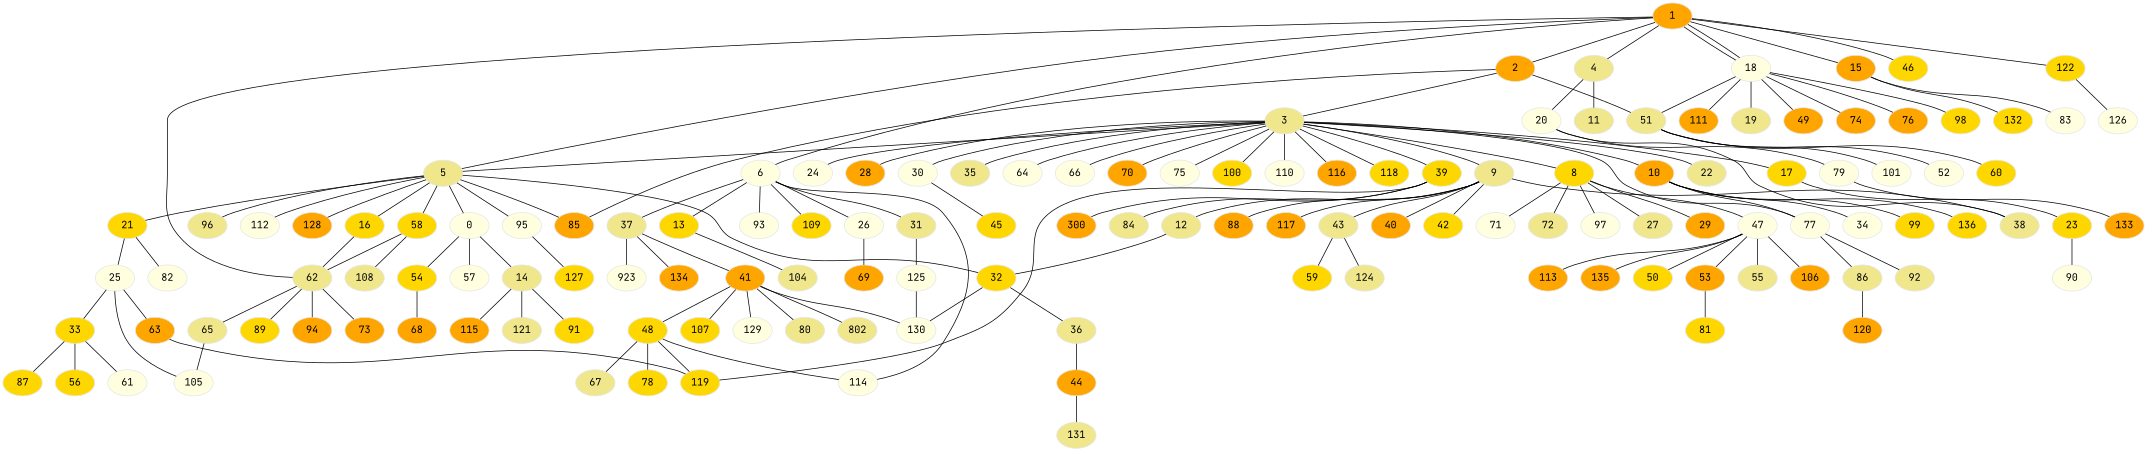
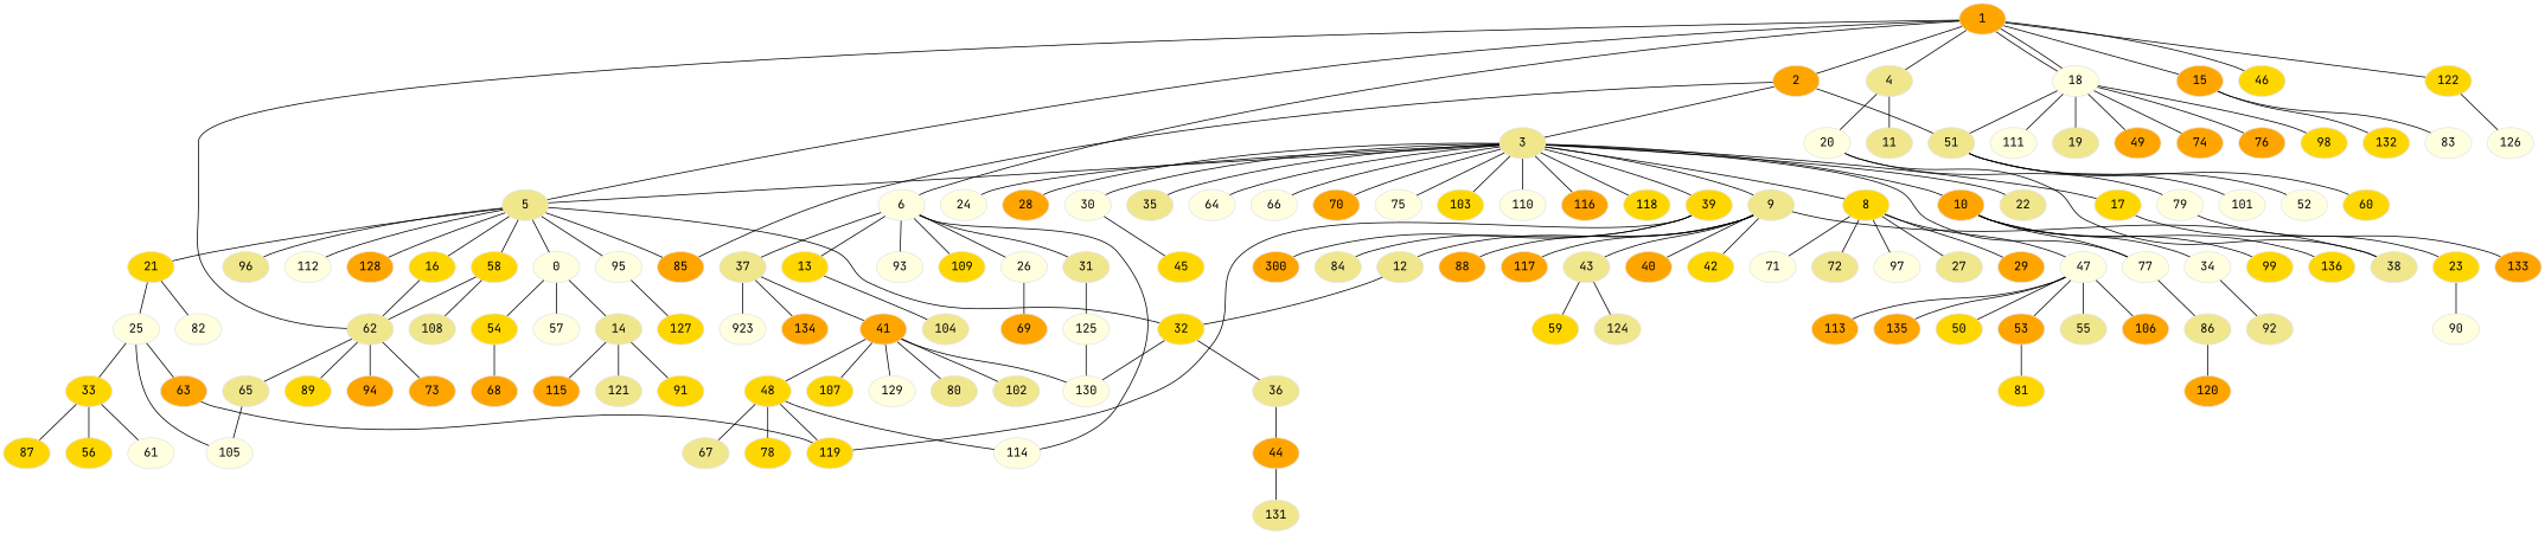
  graph {
    fontname="JetBrains Mono"
    node [color=gray90 fillcolor=lightyellow fontname="JetBrains Mono" style=filled]
    edge [fontname="JetBrains Mono"]
    1 [fillcolor=orange]
    2 [fillcolor=orange]
    4 [fillcolor=khaki]
    5 [fillcolor=khaki]
    6
    15 [fillcolor=orange]
    18
    46 [fillcolor=gold]
    62 [fillcolor=khaki]
    122 [fillcolor=gold]
    3 [fillcolor=khaki]
    51 [fillcolor=khaki]
    85 [fillcolor=orange]
    11 [fillcolor=khaki]
    20
    n16 [label=0]
    16 [fillcolor=gold]
    21 [fillcolor=gold]
    32 [fillcolor=gold]
    58 [fillcolor=gold]
    95
    96 [fillcolor=khaki]
    112
    128 [fillcolor=orange]
    13 [fillcolor=gold]
    26
    31 [fillcolor=khaki]
    37 [fillcolor=khaki]
    93
    109 [fillcolor=gold]
    114
    83
    132 [fillcolor=gold]
    19 [fillcolor=khaki]
    49 [fillcolor=orange]
    74 [fillcolor=orange]
    76 [fillcolor=orange]
    98 [fillcolor=gold]
-   111 [fillcolor=orange]
+   111
    65 [fillcolor=khaki]
    73 [fillcolor=orange]
    89 [fillcolor=gold]
    94 [fillcolor=orange]
    126
    8 [fillcolor=gold]
    9 [fillcolor=khaki]
    10 [fillcolor=orange]
    17 [fillcolor=gold]
    22 [fillcolor=khaki]
    24
    28 [fillcolor=orange]
    30
    35 [fillcolor=khaki]
    39 [fillcolor=gold]
    64
    66
    70 [fillcolor=orange]
    75
    77
-   103 [fillcolor=gold label=100]
+   103 [fillcolor=gold]
    110
    116 [fillcolor=orange]
    118 [fillcolor=gold]
    52
    60 [fillcolor=gold]
    101
    27 [fillcolor=khaki]
    29 [fillcolor=orange]
    47
    71
    72 [fillcolor=khaki]
    97
    12 [fillcolor=khaki]
    38 [fillcolor=khaki]
    40 [fillcolor=orange]
    42 [fillcolor=gold]
    43 [fillcolor=khaki]
    88 [fillcolor=orange]
    117 [fillcolor=orange]
    34
    99 [fillcolor=gold]
    136 [fillcolor=gold]
    23 [fillcolor=gold]
    45 [fillcolor=gold]
    84 [fillcolor=khaki]
    n86 [fillcolor=orange label=300]
    119 [fillcolor=gold]
    86 [fillcolor=khaki]
    92 [fillcolor=khaki]
    79
    14 [fillcolor=khaki]
    54 [fillcolor=gold]
    57
    25
    82
    36 [fillcolor=khaki]
    130
    108 [fillcolor=khaki]
    127 [fillcolor=gold]
    104 [fillcolor=khaki]
    69 [fillcolor=orange]
    125
    41 [fillcolor=orange]
    n104 [label=923]
    134 [fillcolor=orange]
    91 [fillcolor=gold]
    115 [fillcolor=orange]
    121 [fillcolor=khaki]
    68 [fillcolor=orange]
    50 [fillcolor=gold]
    53 [fillcolor=orange]
    55 [fillcolor=khaki]
    106 [fillcolor=orange]
    113 [fillcolor=orange]
    135 [fillcolor=orange]
    59 [fillcolor=gold]
    124 [fillcolor=khaki]
    90
    133 [fillcolor=orange]
    33 [fillcolor=gold]
    63 [fillcolor=orange]
    105
    56 [fillcolor=gold]
    61
    87 [fillcolor=gold]
    44 [fillcolor=orange]
    131 [fillcolor=khaki]
    48 [fillcolor=gold]
    80 [fillcolor=khaki]
-   102 [fillcolor=khaki label=802]
+   102 [fillcolor=khaki]
    107 [fillcolor=gold]
    129
    67 [fillcolor=khaki]
    78 [fillcolor=gold]
    81 [fillcolor=gold]
    120 [fillcolor=orange]
    1 -- 2
    1 -- 4
    1 -- 5
    1 -- 6
    1 -- 15
    1 -- 18
    1 -- 18
    1 -- 46
    1 -- 62
    1 -- 122
    2 -- 3
    2 -- 51
    2 -- 85
    4 -- 11
    4 -- 20
    5 -- 85
    5 -- n16
    5 -- 16
    5 -- 21
    5 -- 32
    5 -- 58
    5 -- 95
    5 -- 96
    5 -- 112
    5 -- 128
    6 -- 13
    6 -- 26
    6 -- 31
    6 -- 37
    6 -- 93
    6 -- 109
    6 -- 114
    15 -- 83
    15 -- 132
    18 -- 51
    18 -- 19
    18 -- 49
    18 -- 74
    18 -- 76
    18 -- 98
    18 -- 111
    62 -- 65
    62 -- 73
    62 -- 89
    62 -- 94
    122 -- 126
    3 -- 5
    3 -- 8
    3 -- 9
    3 -- 10
    3 -- 17
    3 -- 22
    3 -- 24
    3 -- 28
    3 -- 30
    3 -- 35
    3 -- 39
    3 -- 64
    3 -- 66
    3 -- 70
    3 -- 75
    3 -- 77
    3 -- 103
    3 -- 110
    3 -- 116
    3 -- 118
    51 -- 52
    51 -- 60
    51 -- 101
    20 -- 38
    20 -- 79
    n16 -- 14
    n16 -- 54
    n16 -- 57
    16 -- 62
    21 -- 25
    21 -- 82
    32 -- 36
    32 -- 130
    58 -- 62
    58 -- 108
    95 -- 127
    13 -- 104
    26 -- 69
    31 -- 125
    37 -- 41
    37 -- n104
    37 -- 134
    65 -- 105
    8 -- 27
    8 -- 29
    8 -- 47
    8 -- 71
    8 -- 72
    8 -- 97
    9 -- 12
    9 -- 38
    9 -- 40
    9 -- 42
    9 -- 43
    9 -- 88
    9 -- 117
    10 -- 77
    10 -- 34
    10 -- 99
    10 -- 136
    17 -- 23
    30 -- 45
    39 -- 84
    39 -- n86
    39 -- 119
    77 -- 86
-   77 -- 92
+   34 -- 92
    47 -- 50
    47 -- 53
    47 -- 55
    47 -- 106
    47 -- 113
    47 -- 135
    12 -- 32
    43 -- 59
    43 -- 124
    23 -- 90
    86 -- 120
    79 -- 133
    14 -- 91
    14 -- 115
    14 -- 121
    54 -- 68
    25 -- 33
    25 -- 63
    25 -- 105
    36 -- 44
    125 -- 130
    41 -- 130
    41 -- 48
    41 -- 80
    41 -- 102
    41 -- 107
    41 -- 129
    53 -- 81
    33 -- 56
    33 -- 61
    33 -- 87
    63 -- 119
    44 -- 131
    48 -- 114
    48 -- 119
    48 -- 67
    48 -- 78
  }
